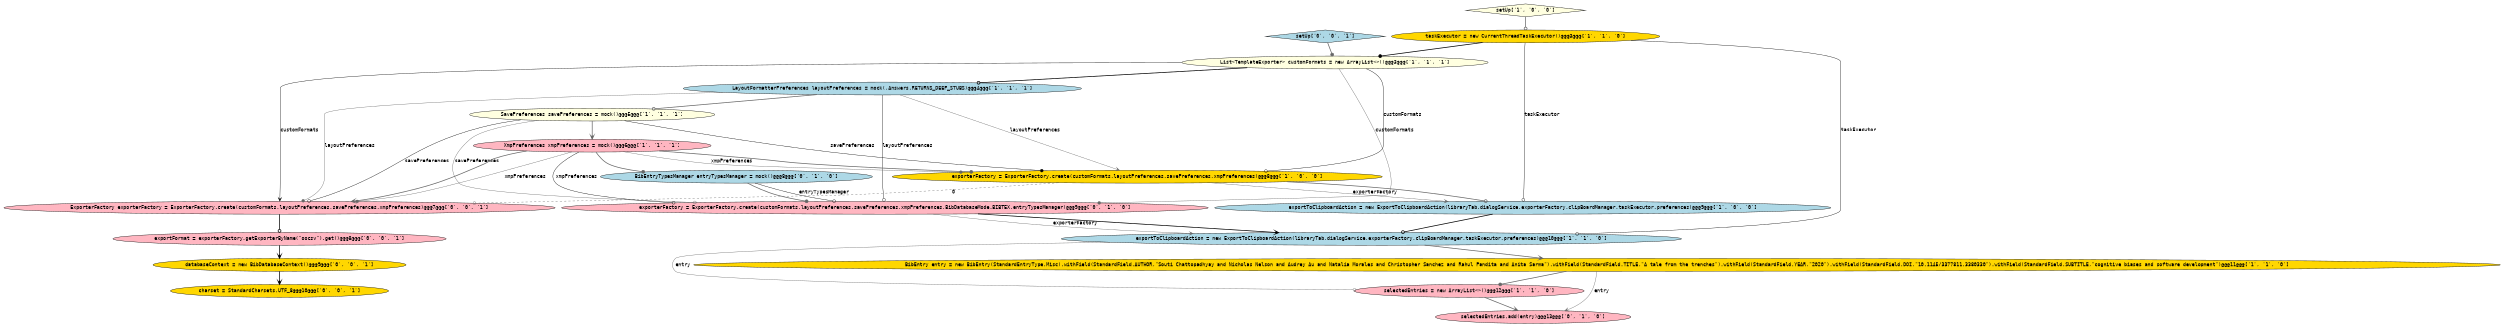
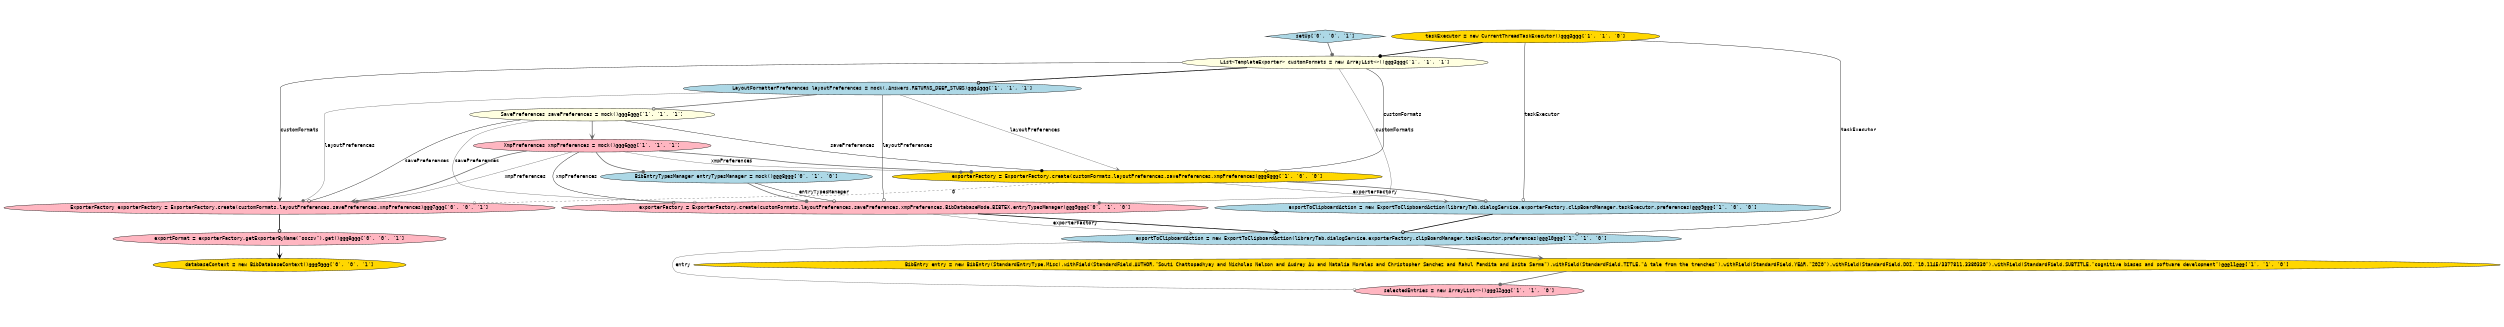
  digraph {
    fontname="DejaVu Sans Mono"
    node [fillcolor=lightpink fontname="DejaVu Sans Mono" shape=ellipse style=filled]
    edge [arrowhead=odot color=gray40 fontname="DejaVu Sans Mono" style=solid]
    n1 [fillcolor=lightblue label="LayoutFormatterPreferences layoutPreferences = mock(,Answers.RETURNS_DEEP_STUBS)@@@4@@@['1', '1', '1']"]
    n2 [label="ExporterFactory exporterFactory = ExporterFactory.create(customFormats,layoutPreferences,savePreferences,xmpPreferences)@@@7@@@['0', '0', '1']"]
    n3 [fillcolor=lightyellow label="SavePreferences savePreferences = mock()@@@5@@@['1', '1', '1']"]
    n4 [label="exporterFactory = ExporterFactory.create(customFormats,layoutPreferences,savePreferences,xmpPreferences,BibDatabaseMode.BIBTEX,entryTypesManager)@@@9@@@['0', '1', '0']"]
    n5 [fillcolor=gold label="exporterFactory = ExporterFactory.create(customFormats,layoutPreferences,savePreferences,xmpPreferences)@@@8@@@['1', '0', '0']"]
    n6 [label="exportFormat = exporterFactory.getExporterByName(\"oocsv\").get()@@@8@@@['0', '0', '1']"]
    n7 [label="XmpPreferences xmpPreferences = mock()@@@6@@@['1', '1', '1']"]
    n8 [fillcolor=lightblue label="exportToClipboardAction = new ExportToClipboardAction(libraryTab,dialogService,exporterFactory,clipBoardManager,taskExecutor,preferences)@@@10@@@['1', '1', '0']"]
    n9 [fillcolor=lightblue label="exportToClipboardAction = new ExportToClipboardAction(libraryTab,dialogService,exporterFactory,clipBoardManager,taskExecutor,preferences)@@@9@@@['1', '0', '0']"]
    n10 [fillcolor=gold label="taskExecutor = new CurrentThreadTaskExecutor()@@@3@@@['1', '1', '0']"]
    n11 [fillcolor=lightyellow label="List<TemplateExporter> customFormats = new ArrayList<>()@@@3@@@['1', '1', '1']"]
    n12 [fillcolor=gold label="BibEntry entry = new BibEntry(StandardEntryType.Misc).withField(StandardField.AUTHOR,\"Souti Chattopadhyay and Nicholas Nelson and Audrey Au and Natalia Morales and Christopher Sanchez and Rahul Pandita and Anita Sarma\").withField(StandardField.TITLE,\"A tale from the trenches\").withField(StandardField.YEAR,\"2020\").withField(StandardField.DOI,\"10.1145/3377811.3380330\").withField(StandardField.SUBTITLE,\"cognitive biases and software development\")@@@11@@@['1', '1', '0']"]
    n13 [label="selectedEntries = new ArrayList<>()@@@12@@@['1', '1', '0']"]
    n14 [fillcolor=lightblue label="BibEntryTypesManager entryTypesManager = mock()@@@8@@@['0', '1', '0']"]
-   n15 [fillcolor=gold label="charset = StandardCharsets.UTF_8@@@10@@@['0', '0', '1']"]
    n16 [fillcolor=gold label="databaseContext = new BibDatabaseContext()@@@9@@@['0', '0', '1']"]
-   n17 [label="selectedEntries.add(entry)@@@13@@@['0', '1', '0']"]
-   n18 [fillcolor=lightyellow label="setUp['1', '0', '0']" shape=diamond]
    n19 [fillcolor=lightblue label="setUp['0', '0', '1']" shape=diamond]
    n1 -> n2 [arrowhead=dot label=layoutPreferences]
    n1 -> n3 [style=bold]
    n1 -> n4 [color=black label=layoutPreferences]
    n1 -> n5 [arrowhead=vee label=layoutPreferences]
    n2 -> n6 [color=black style=bold]
    n3 -> n2 [color=black label=savePreferences]
    n3 -> n4 [label=savePreferences]
    n3 -> n5 [arrowhead=dot color=black label=savePreferences]
    n3 -> n7 [arrowhead=vee style=bold]
    n4 -> n8 [arrowhead=vee color=black style=bold]
    n4 -> n8 [arrowhead=vee label=exporterFactory]
    n5 -> n2 [label=0 style=dashed]
    n5 -> n9 [arrowhead=vee label=exporterFactory]
    n5 -> n9 [style=bold]
    n6 -> n16 [arrowhead=vee color=black style=bold]
    n7 -> n2 [arrowhead=vee style=bold]
    n7 -> n2 [arrowhead=dot label=xmpPreferences]
    n7 -> n4 [color=black label=xmpPreferences]
    n7 -> n5 [arrowhead=dot label=xmpPreferences]
    n7 -> n5 [arrowhead=dot style=bold]
    n7 -> n14 [arrowhead=dot style=bold]
    n8 -> n12 [arrowhead=vee style=bold]
    n8 -> n13 [label=entry]
    n9 -> n8 [color=black style=bold]
    n10 -> n8 [color=black label=taskExecutor]
    n10 -> n9 [color=black label=taskExecutor]
    n10 -> n11 [arrowhead=dot color=black style=bold]
    n11 -> n1 [color=black style=bold]
    n11 -> n2 [arrowhead=vee color=black label=customFormats]
    n11 -> n4 [arrowhead=dot label=customFormats]
    n11 -> n5 [color=black label=customFormats]
    n12 -> n13 [arrowhead=dot style=bold]
-   n12 -> n17 [arrowhead=vee label=entry]
-   n13 -> n17 [arrowhead=vee style=bold]
    n14 -> n4 [color=black label=entryTypesManager]
    n14 -> n4 [arrowhead=dot style=bold]
-   n16 -> n15 [arrowhead=vee color=black style=bold]
-   n18 -> n10 [style=bold]
    n19 -> n11 [arrowhead=dot style=bold]
  }
